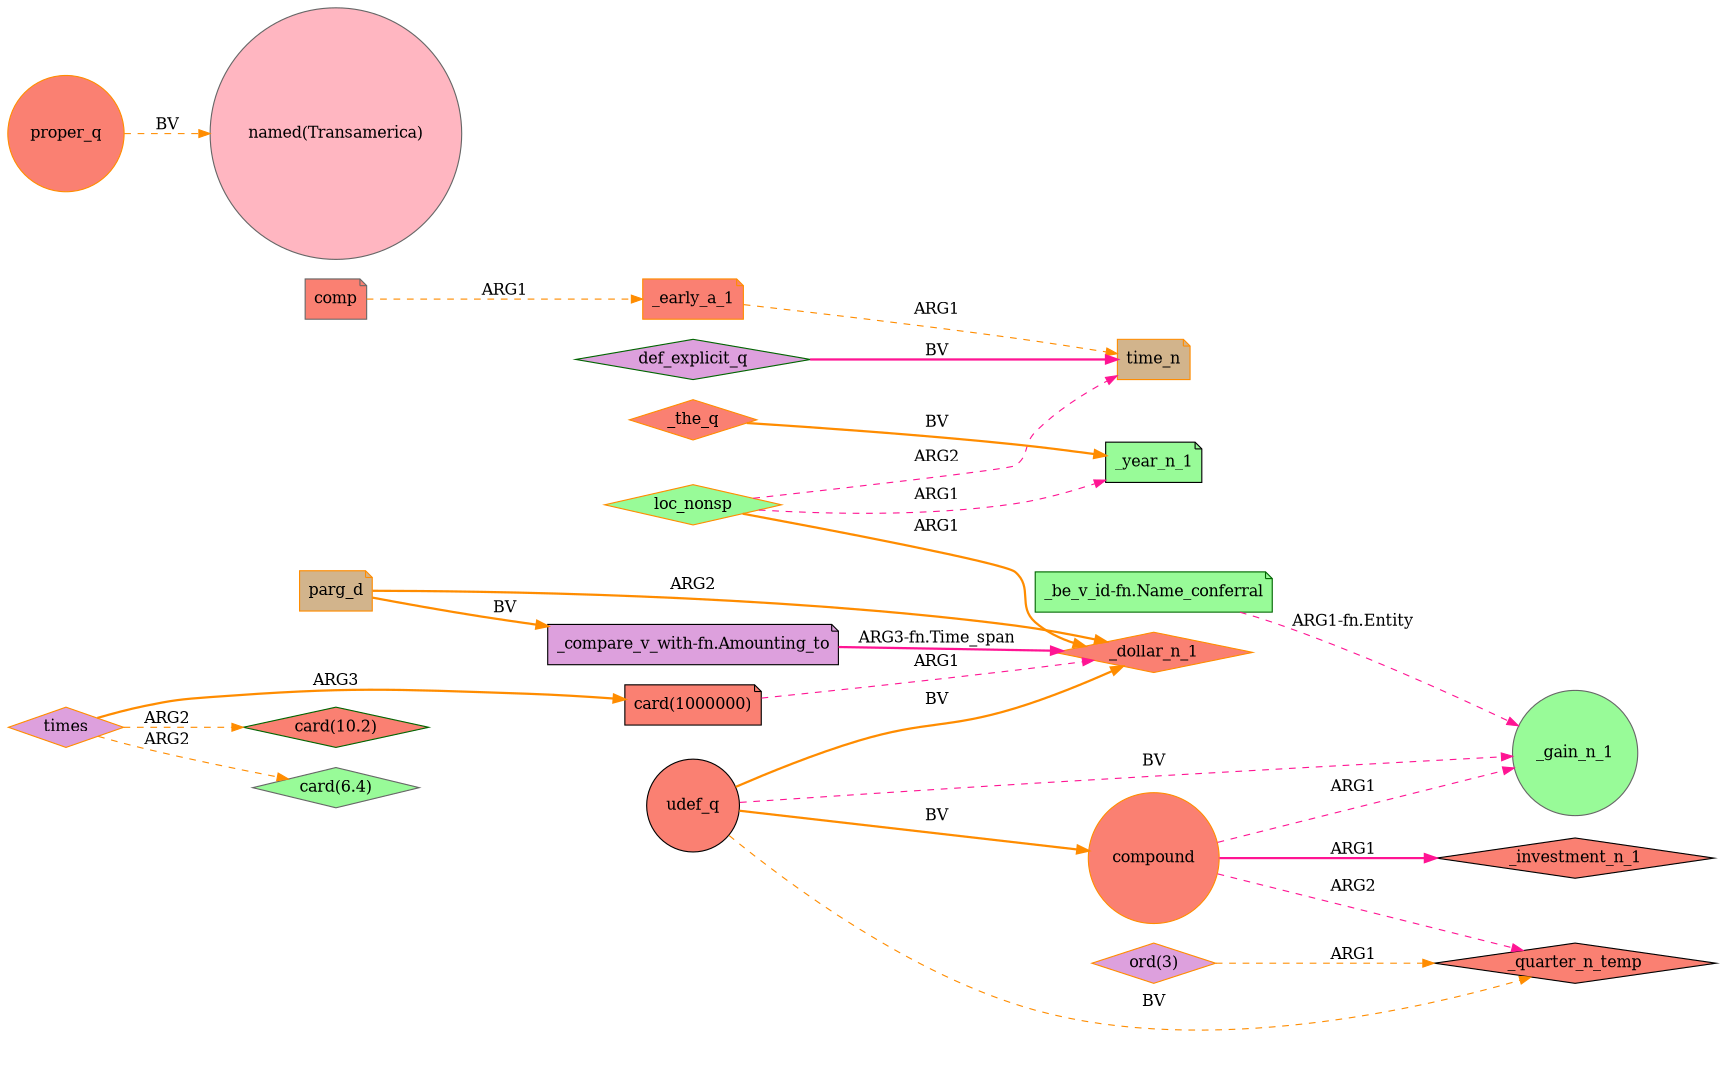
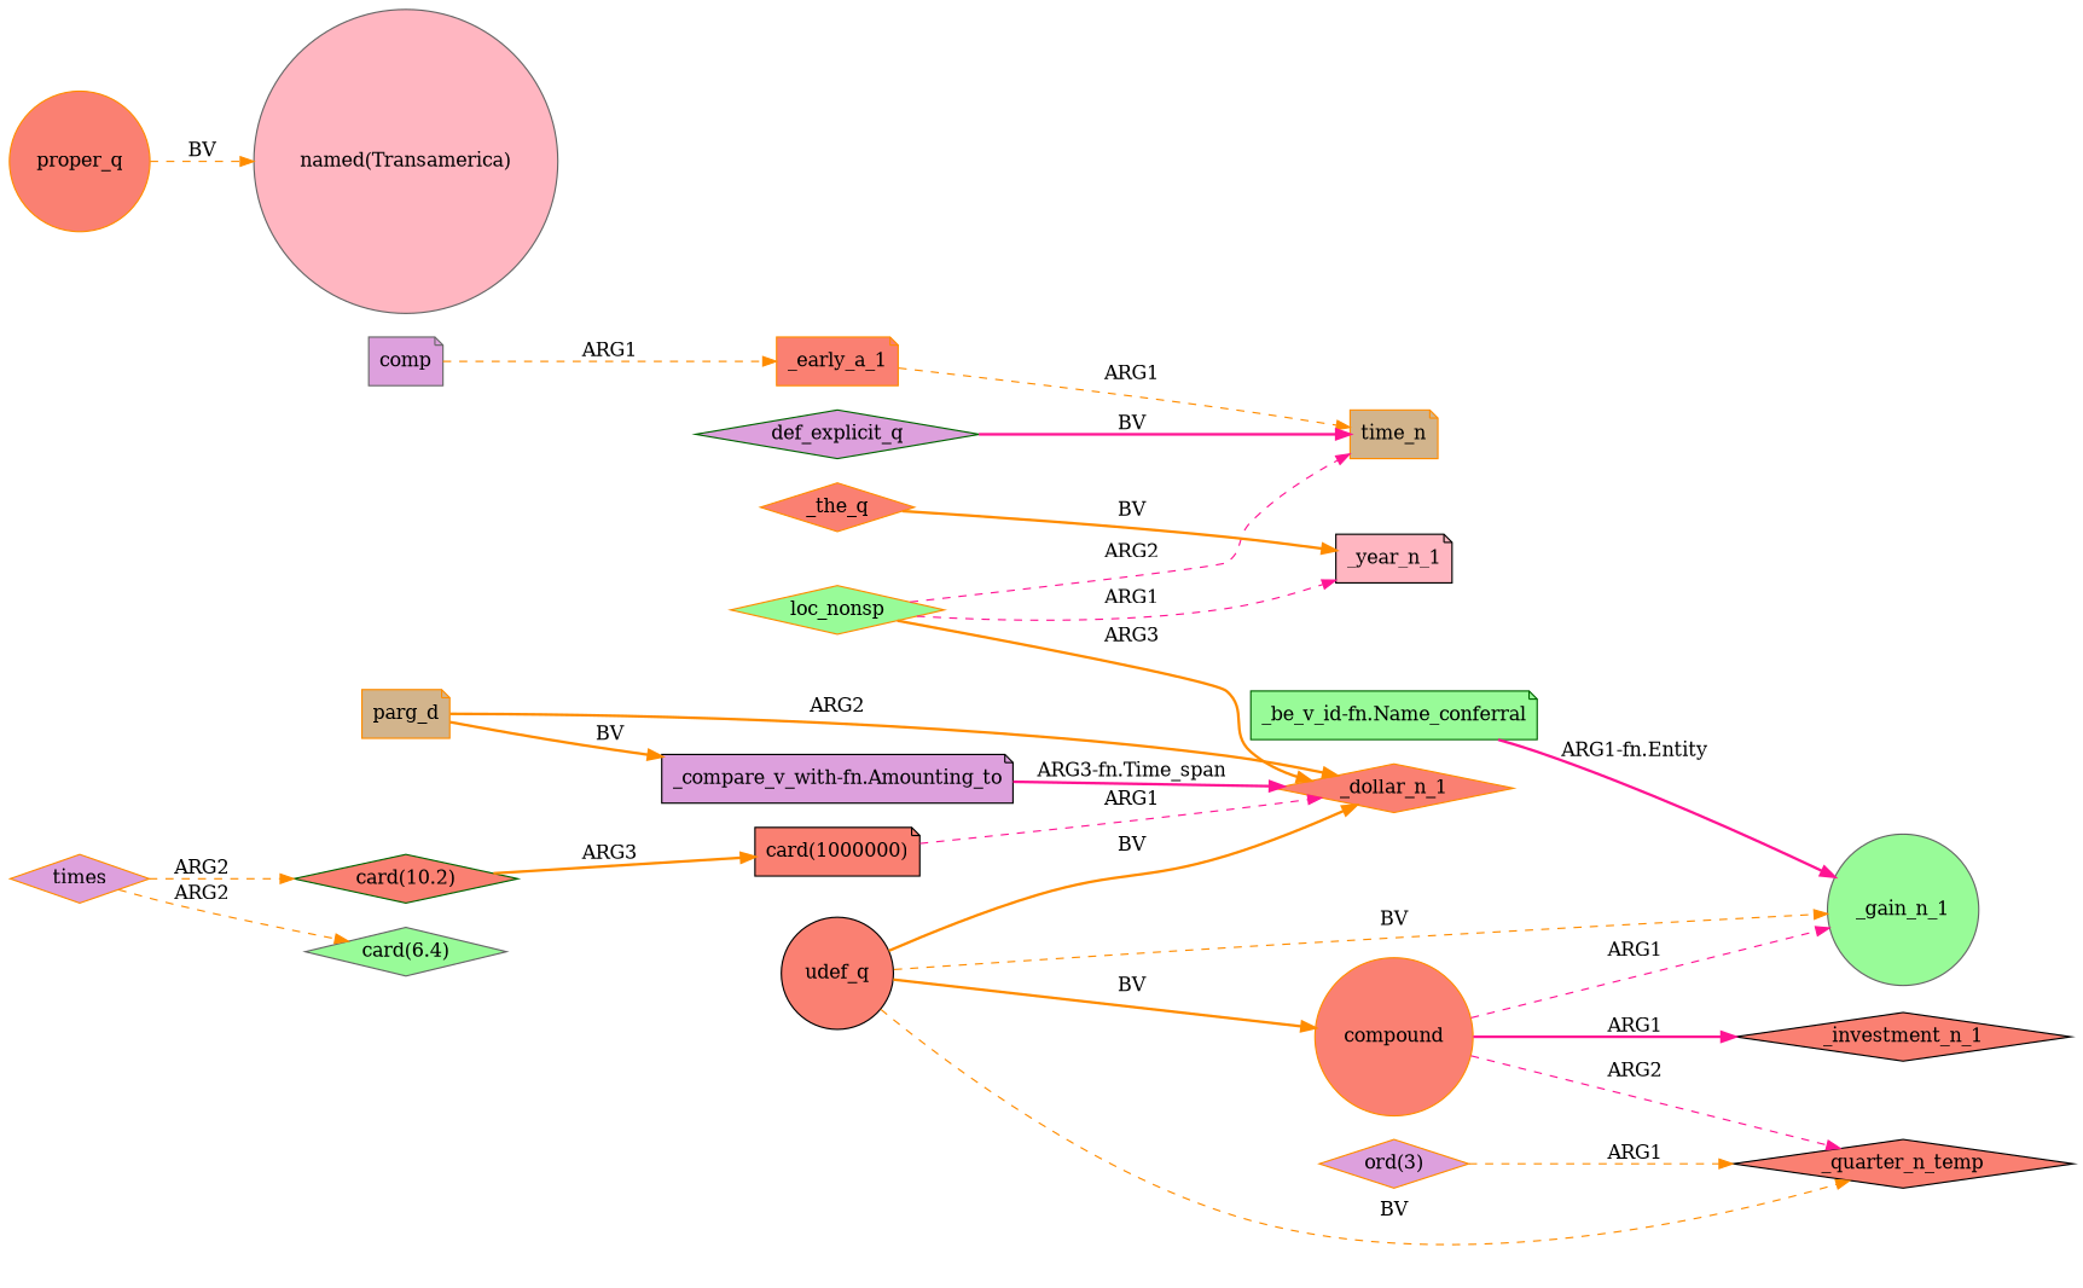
  digraph {
    rankdir=LR
    node [color=darkorange fillcolor=salmon shape=diamond style=filled]
    edge [color=darkorange style=dashed]
    _early_a_1 [shape=note]
    time_n [fillcolor=tan shape=note]
    parg_d [fillcolor=tan shape=note]
    _dollar_n_1
    "_compare_v_with-fn.Amounting_to" [color=black fillcolor=plum shape=note]
    loc_nonsp [fillcolor=palegreen]
-   _year_n_1 [color=black fillcolor=palegreen shape=note]
+   _year_n_1 [color=black fillcolor=lightpink shape=note]
    "_be_v_id-fn.Name_conferral" [color=darkgreen fillcolor=palegreen shape=note]
    _gain_n_1 [color=gray40 fillcolor=palegreen shape=circle]
    "named(Transamerica)" [color=gray40 fillcolor=lightpink shape=circle]
    "ord(3)" [fillcolor=plum]
    _quarter_n_temp [color=black]
    proper_q [shape=circle]
    times [fillcolor=plum]
    "card(10.2)" [color=darkgreen]
    "card(1000000)" [color=black shape=note]
    "card(6.4)" [color=gray40 fillcolor=palegreen]
    compound [shape=circle]
    _investment_n_1 [color=black]
-   comp [color=gray40 shape=note]
+   comp [color=gray40 fillcolor=plum shape=note]
    _the_q
    udef_q [color=black shape=circle]
    def_explicit_q [color=darkgreen fillcolor=plum]
    _early_a_1 -> time_n [label=ARG1]
    parg_d -> _dollar_n_1 [label=ARG2 style=bold]
    parg_d -> "_compare_v_with-fn.Amounting_to" [label=BV style=bold]
    "_compare_v_with-fn.Amounting_to" -> _dollar_n_1 [color=deeppink label="ARG3-fn.Time_span" style=bold]
    loc_nonsp -> time_n [color=deeppink label=ARG2]
-   loc_nonsp -> _dollar_n_1 [label=ARG1 style=bold]
+   loc_nonsp -> _dollar_n_1 [label=ARG3 style=bold]
    loc_nonsp -> _year_n_1 [color=deeppink label=ARG1]
-   "_be_v_id-fn.Name_conferral" -> _gain_n_1 [color=deeppink label="ARG1-fn.Entity"]
+   "_be_v_id-fn.Name_conferral" -> _gain_n_1 [color=deeppink label="ARG1-fn.Entity" style=bold]
    "ord(3)" -> _quarter_n_temp [label=ARG1]
    proper_q -> "named(Transamerica)" [label=BV]
    times -> "card(10.2)" [label=ARG2]
-   times -> "card(1000000)" [label=ARG3 style=bold]
+   "card(10.2)" -> "card(1000000)" [label=ARG3 style=bold]
    times -> "card(6.4)" [label=ARG2]
    "card(1000000)" -> _dollar_n_1 [color=deeppink label=ARG1]
    compound -> _gain_n_1 [color=deeppink label=ARG1]
    compound -> _quarter_n_temp [color=deeppink label=ARG2]
    compound -> _investment_n_1 [color=deeppink label=ARG1 style=bold]
    comp -> _early_a_1 [label=ARG1]
    _the_q -> _year_n_1 [label=BV style=bold]
    udef_q -> _dollar_n_1 [label=BV style=bold]
-   udef_q -> _gain_n_1 [color=deeppink label=BV]
+   udef_q -> _gain_n_1 [label=BV]
    udef_q -> _quarter_n_temp [label=BV]
    udef_q -> compound [label=BV style=bold]
    def_explicit_q -> time_n [color=deeppink label=BV style=bold]
  }
